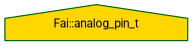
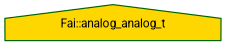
  digraph {
    rankdir=TB
    fontname=Roboto
-   n1 [color=darkgreen fillcolor=gold fontname=Roboto fontsize=10 height=0.2 label="Fai::analog_pin_t" shape=house style=filled width=0.4]
+   n1 [color=darkgreen fillcolor=gold fontname=Roboto fontsize=10 height=0.2 label="Fai::analog_analog_t" shape=house style=filled width=0.4]
  }
